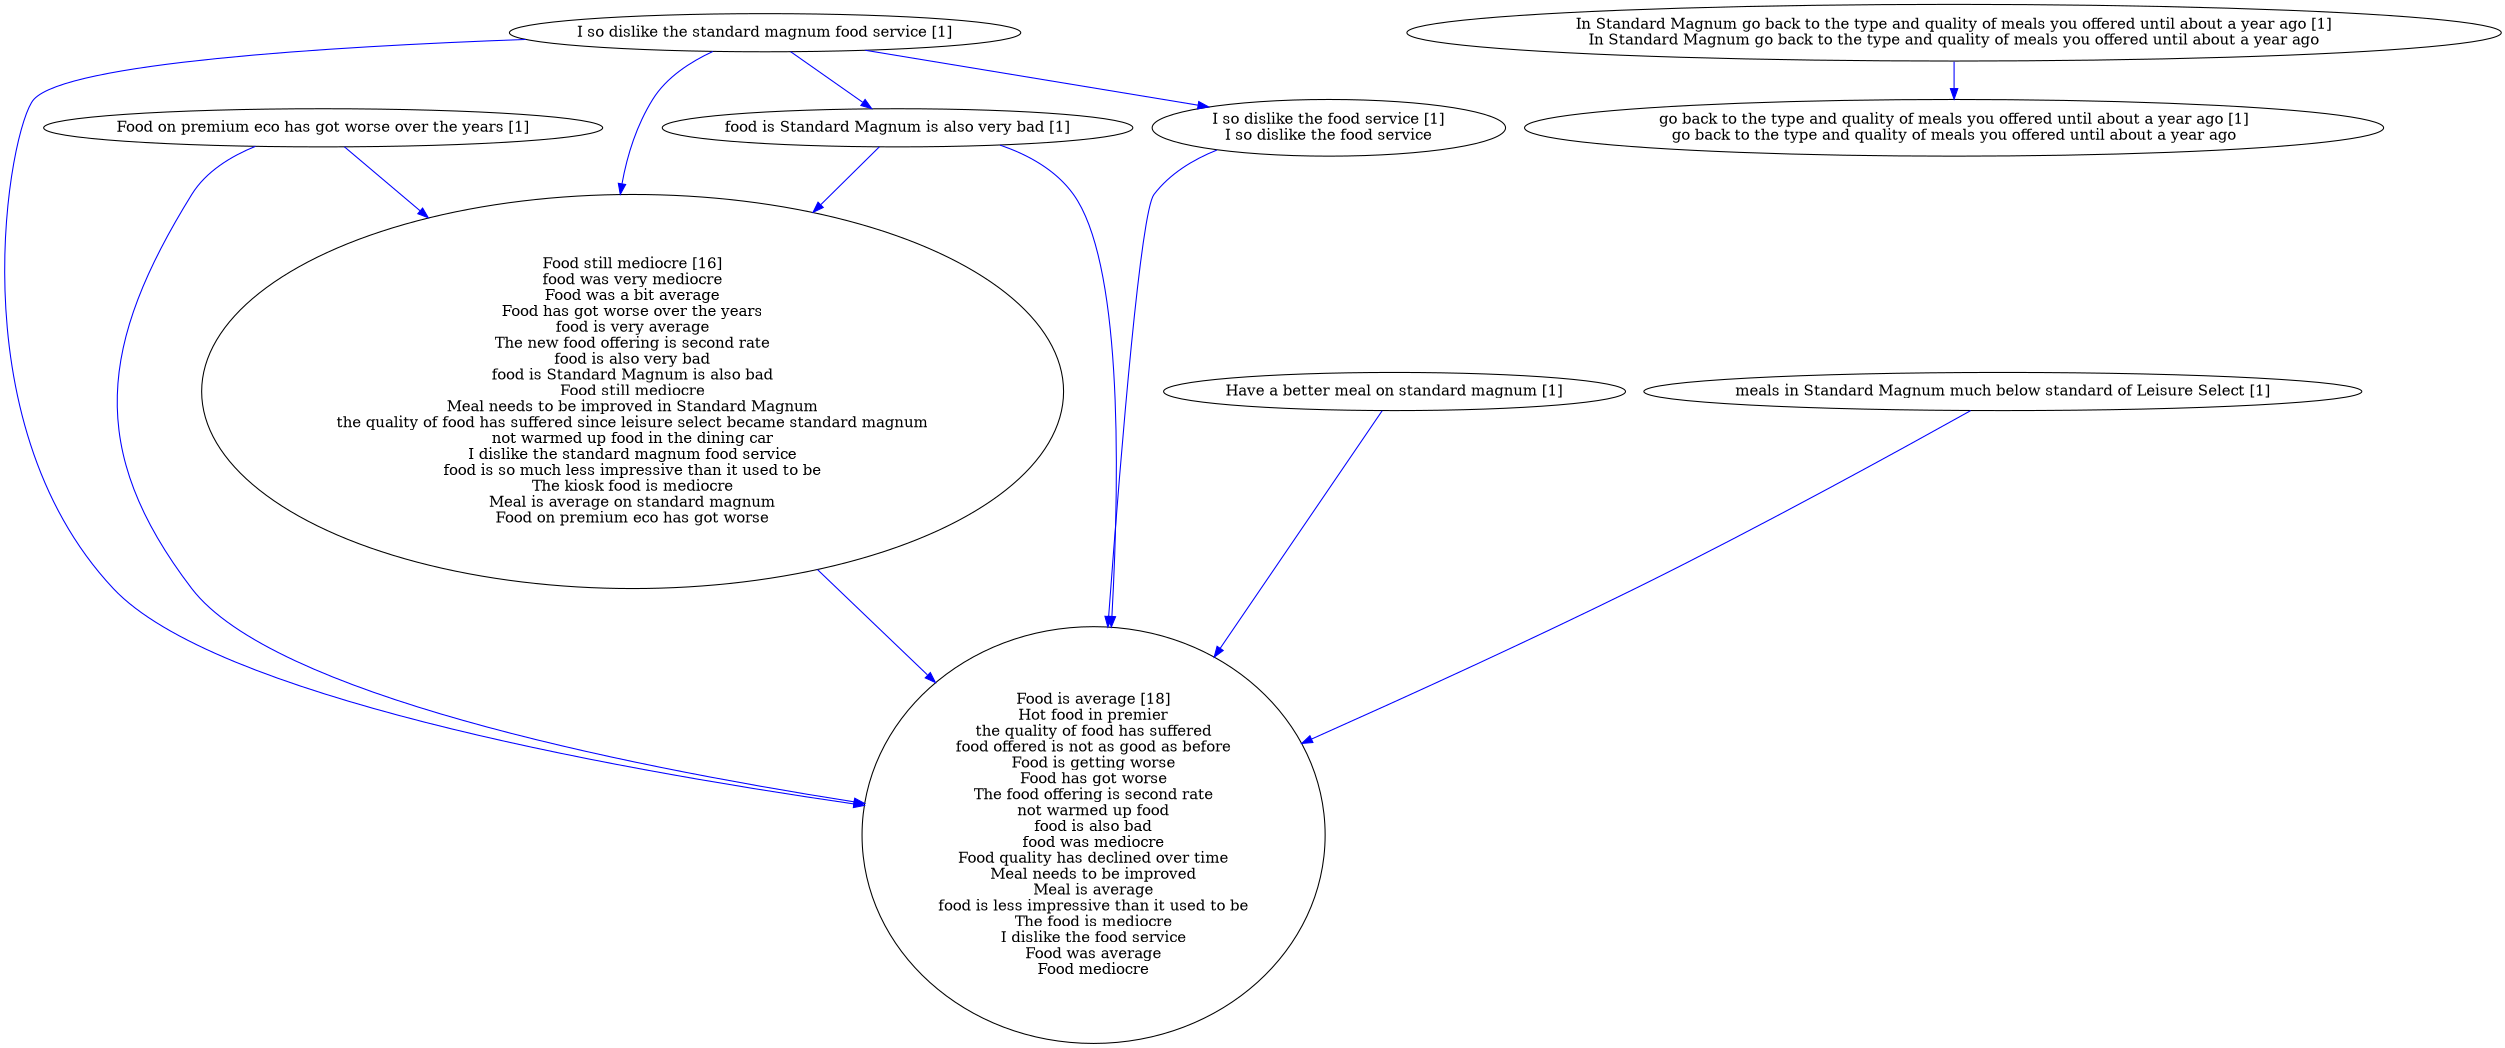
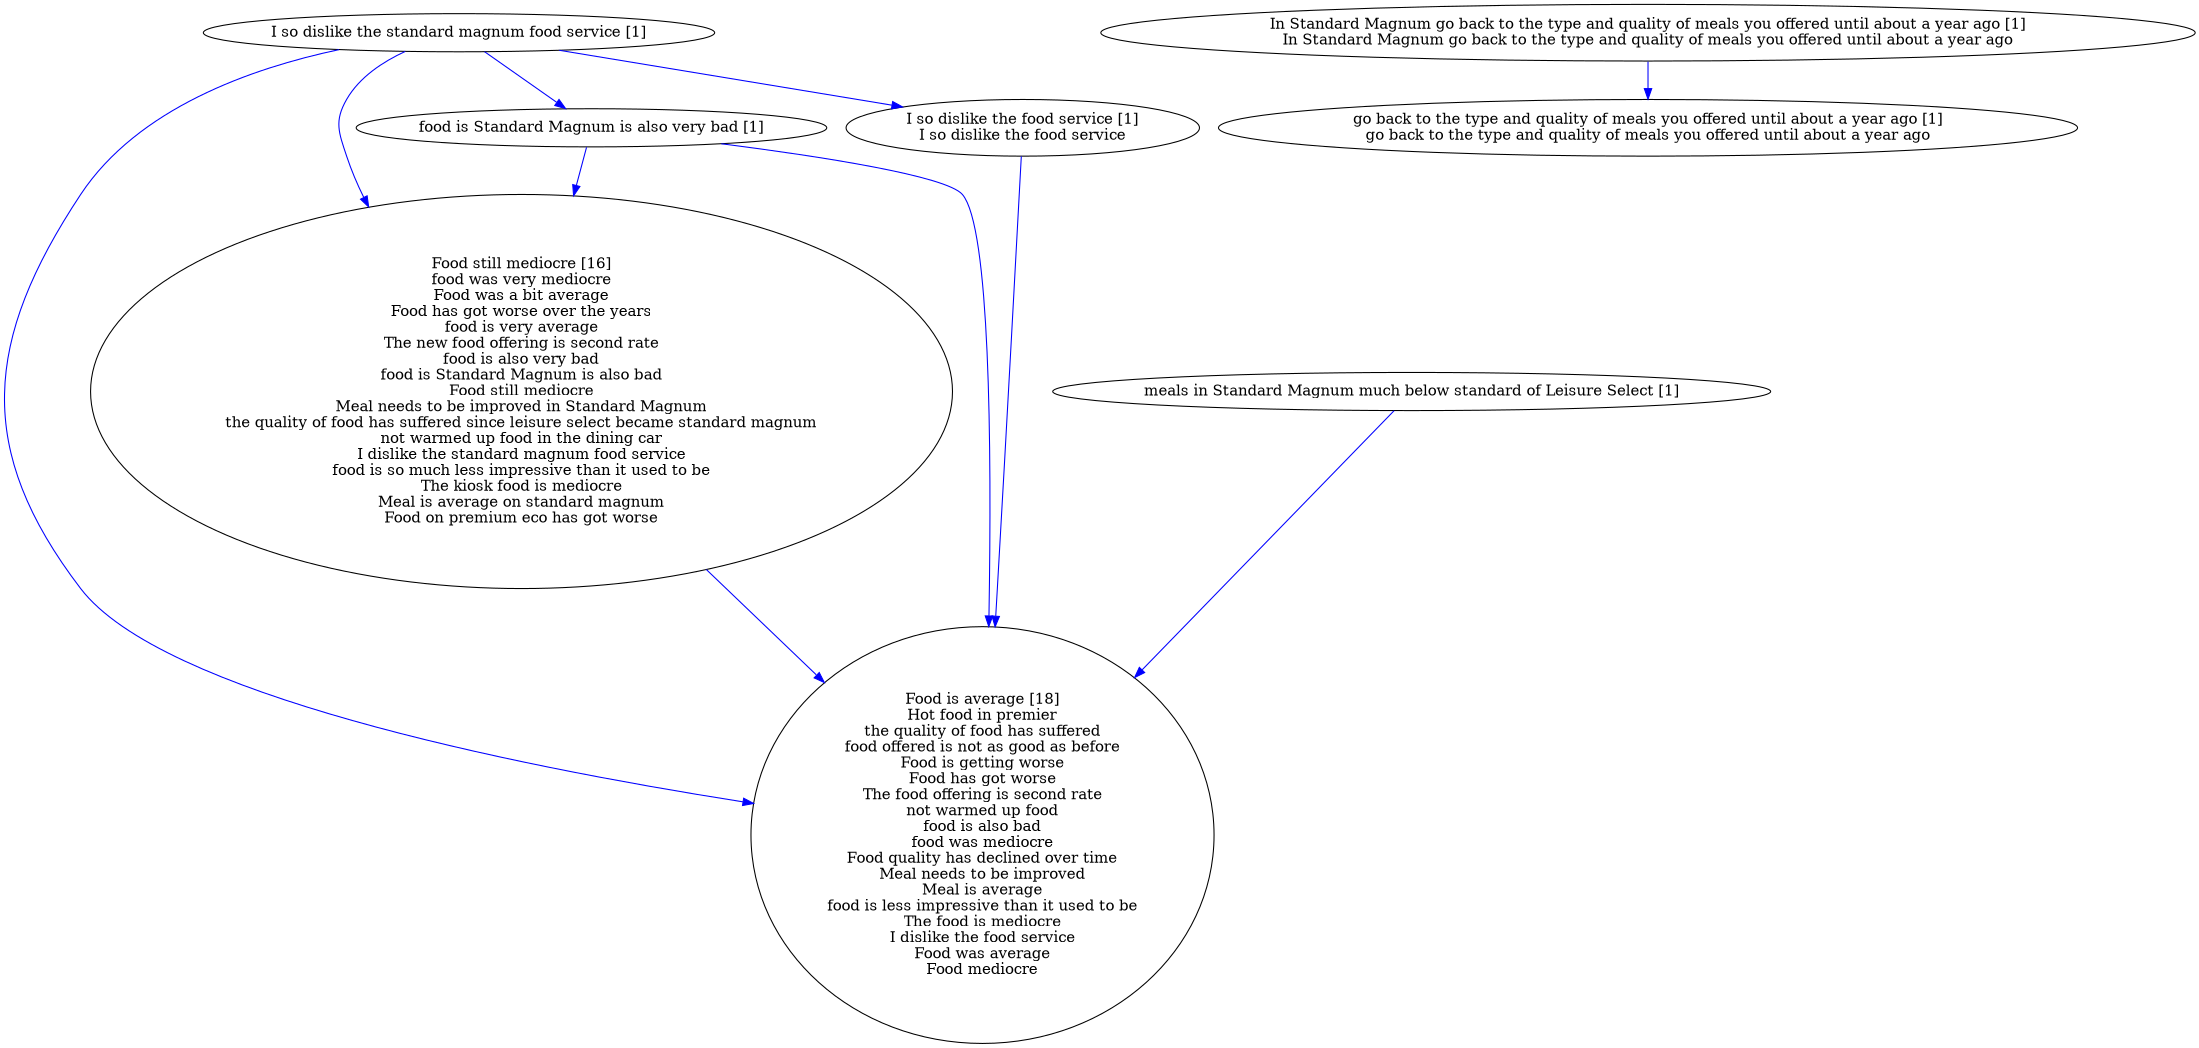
  digraph {
    edge [color=blue]
    "Food still mediocre [16]\nfood was very mediocre\nFood was a bit average\nFood has got worse over the years\nfood is very average\nThe new food offering is second rate\nfood is also very bad\nfood is Standard Magnum is also bad\nFood still mediocre\nMeal needs to be improved in Standard Magnum\nthe quality of food has suffered since leisure select became standard magnum\nnot warmed up food in the dining car\nI dislike the standard magnum food service\nfood is so much less impressive than it used to be\nThe kiosk food is mediocre\nMeal is average on standard magnum\nFood on premium eco has got worse"
    "Food is average [18]\nHot food in premier\nthe quality of food has suffered\nfood offered is not as good as before\nFood is getting worse\nFood has got worse\nThe food offering is second rate\nnot warmed up food\nfood is also bad\nfood was mediocre\nFood quality has declined over time\nMeal needs to be improved\nMeal is average\nfood is less impressive than it used to be\nThe food is mediocre\nI dislike the food service\nFood was average\nFood mediocre"
-   "Food on premium eco has got worse over the years [1]"
    "food is Standard Magnum is also very bad [1]"
-   "Have a better meal on standard magnum [1]"
    "I so dislike the standard magnum food service [1]"
    "I so dislike the food service [1]\nI so dislike the food service"
    "In Standard Magnum go back to the type and quality of meals you offered until about a year ago [1]\nIn Standard Magnum go back to the type and quality of meals you offered until about a year ago"
    "go back to the type and quality of meals you offered until about a year ago [1]\ngo back to the type and quality of meals you offered until about a year ago"
    "meals in Standard Magnum much below standard of Leisure Select [1]"
    "Food still mediocre [16]\nfood was very mediocre\nFood was a bit average\nFood has got worse over the years\nfood is very average\nThe new food offering is second rate\nfood is also very bad\nfood is Standard Magnum is also bad\nFood still mediocre\nMeal needs to be improved in Standard Magnum\nthe quality of food has suffered since leisure select became standard magnum\nnot warmed up food in the dining car\nI dislike the standard magnum food service\nfood is so much less impressive than it used to be\nThe kiosk food is mediocre\nMeal is average on standard magnum\nFood on premium eco has got worse" -> "Food is average [18]\nHot food in premier\nthe quality of food has suffered\nfood offered is not as good as before\nFood is getting worse\nFood has got worse\nThe food offering is second rate\nnot warmed up food\nfood is also bad\nfood was mediocre\nFood quality has declined over time\nMeal needs to be improved\nMeal is average\nfood is less impressive than it used to be\nThe food is mediocre\nI dislike the food service\nFood was average\nFood mediocre"
-   "Food on premium eco has got worse over the years [1]" -> "Food still mediocre [16]\nfood was very mediocre\nFood was a bit average\nFood has got worse over the years\nfood is very average\nThe new food offering is second rate\nfood is also very bad\nfood is Standard Magnum is also bad\nFood still mediocre\nMeal needs to be improved in Standard Magnum\nthe quality of food has suffered since leisure select became standard magnum\nnot warmed up food in the dining car\nI dislike the standard magnum food service\nfood is so much less impressive than it used to be\nThe kiosk food is mediocre\nMeal is average on standard magnum\nFood on premium eco has got worse"
-   "Food on premium eco has got worse over the years [1]" -> "Food is average [18]\nHot food in premier\nthe quality of food has suffered\nfood offered is not as good as before\nFood is getting worse\nFood has got worse\nThe food offering is second rate\nnot warmed up food\nfood is also bad\nfood was mediocre\nFood quality has declined over time\nMeal needs to be improved\nMeal is average\nfood is less impressive than it used to be\nThe food is mediocre\nI dislike the food service\nFood was average\nFood mediocre"
    "food is Standard Magnum is also very bad [1]" -> "Food still mediocre [16]\nfood was very mediocre\nFood was a bit average\nFood has got worse over the years\nfood is very average\nThe new food offering is second rate\nfood is also very bad\nfood is Standard Magnum is also bad\nFood still mediocre\nMeal needs to be improved in Standard Magnum\nthe quality of food has suffered since leisure select became standard magnum\nnot warmed up food in the dining car\nI dislike the standard magnum food service\nfood is so much less impressive than it used to be\nThe kiosk food is mediocre\nMeal is average on standard magnum\nFood on premium eco has got worse"
    "food is Standard Magnum is also very bad [1]" -> "Food is average [18]\nHot food in premier\nthe quality of food has suffered\nfood offered is not as good as before\nFood is getting worse\nFood has got worse\nThe food offering is second rate\nnot warmed up food\nfood is also bad\nfood was mediocre\nFood quality has declined over time\nMeal needs to be improved\nMeal is average\nfood is less impressive than it used to be\nThe food is mediocre\nI dislike the food service\nFood was average\nFood mediocre"
-   "Have a better meal on standard magnum [1]" -> "Food is average [18]\nHot food in premier\nthe quality of food has suffered\nfood offered is not as good as before\nFood is getting worse\nFood has got worse\nThe food offering is second rate\nnot warmed up food\nfood is also bad\nfood was mediocre\nFood quality has declined over time\nMeal needs to be improved\nMeal is average\nfood is less impressive than it used to be\nThe food is mediocre\nI dislike the food service\nFood was average\nFood mediocre"
    "I so dislike the standard magnum food service [1]" -> "Food still mediocre [16]\nfood was very mediocre\nFood was a bit average\nFood has got worse over the years\nfood is very average\nThe new food offering is second rate\nfood is also very bad\nfood is Standard Magnum is also bad\nFood still mediocre\nMeal needs to be improved in Standard Magnum\nthe quality of food has suffered since leisure select became standard magnum\nnot warmed up food in the dining car\nI dislike the standard magnum food service\nfood is so much less impressive than it used to be\nThe kiosk food is mediocre\nMeal is average on standard magnum\nFood on premium eco has got worse"
    "I so dislike the standard magnum food service [1]" -> "Food is average [18]\nHot food in premier\nthe quality of food has suffered\nfood offered is not as good as before\nFood is getting worse\nFood has got worse\nThe food offering is second rate\nnot warmed up food\nfood is also bad\nfood was mediocre\nFood quality has declined over time\nMeal needs to be improved\nMeal is average\nfood is less impressive than it used to be\nThe food is mediocre\nI dislike the food service\nFood was average\nFood mediocre"
    "I so dislike the standard magnum food service [1]" -> "food is Standard Magnum is also very bad [1]"
    "I so dislike the standard magnum food service [1]" -> "I so dislike the food service [1]\nI so dislike the food service"
    "I so dislike the food service [1]\nI so dislike the food service" -> "Food is average [18]\nHot food in premier\nthe quality of food has suffered\nfood offered is not as good as before\nFood is getting worse\nFood has got worse\nThe food offering is second rate\nnot warmed up food\nfood is also bad\nfood was mediocre\nFood quality has declined over time\nMeal needs to be improved\nMeal is average\nfood is less impressive than it used to be\nThe food is mediocre\nI dislike the food service\nFood was average\nFood mediocre"
    "In Standard Magnum go back to the type and quality of meals you offered until about a year ago [1]\nIn Standard Magnum go back to the type and quality of meals you offered until about a year ago" -> "go back to the type and quality of meals you offered until about a year ago [1]\ngo back to the type and quality of meals you offered until about a year ago"
    "meals in Standard Magnum much below standard of Leisure Select [1]" -> "Food is average [18]\nHot food in premier\nthe quality of food has suffered\nfood offered is not as good as before\nFood is getting worse\nFood has got worse\nThe food offering is second rate\nnot warmed up food\nfood is also bad\nfood was mediocre\nFood quality has declined over time\nMeal needs to be improved\nMeal is average\nfood is less impressive than it used to be\nThe food is mediocre\nI dislike the food service\nFood was average\nFood mediocre"
  }
